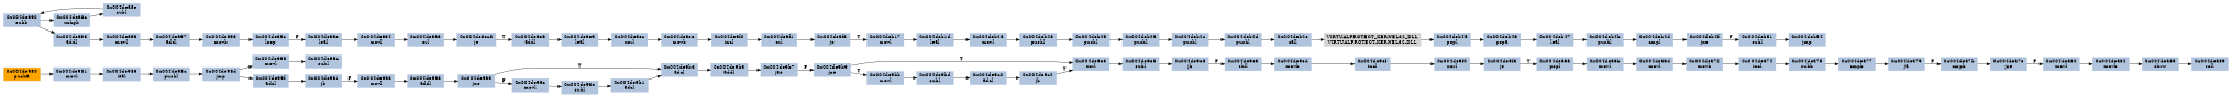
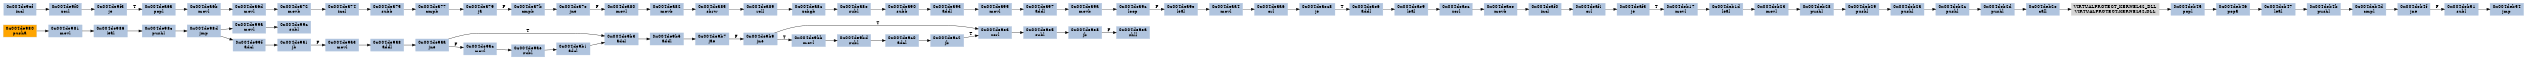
  strict digraph {
    rankdir=LR
    node [color=lightsteelblue fillcolor=lightsteelblue shape=rectangle style=filled]
    edge [color="#000000"]
    n1 [label="0x004de9c0\nadcl"]
    n2 [label="0x004de9c2\njb"]
    n3 [label="0x004de9e3\nxorl"]
    n4 [label="0x004de9e5\nsubl"]
    n5 [label="0x004de9a1\njb"]
    n6 [label="0x004de9a3\nmovl"]
    n7 [label="0x004de9a8\naddl"]
    n8 [label="0x004de9aa\njne"]
    n9 [label="0x004de9ea\nshll"]
-   n10 [label="0x004de9ed\nmovb"]
    n11 [label="0x004de9ef\nincl"]
    n12 [label="0x004de9f0\nxorl"]
    n13 [label="0x004deaec\nxorl"]
    n14 [label="0x004deaee\nmovb"]
    n15 [label="0x004deaf0\nincl"]
    n16 [label="0x004deaf1\norl"]
    n17 [label="0x004dea6b\nmovl"]
    n18 [label="0x004dea6d\nmovl"]
    n19 [label="0x004dea72\nmovb"]
    n20 [label="0x004dea74\nincl"]
    n21 [label="0x004deb46\npopa"]
    n22 [label="0x004deb47\nleal"]
    n23 [label="0x004deb4b\npushl"]
    n24 [label="0x004deb4d\ncmpl"]
    n25 [label="0x004de9b1\nadcl"]
    n26 [label="0x004de9b3\nadcl"]
    n27 [label="0x004de9b5\naddl"]
    n28 [label="0x004de9b7\njae"]
    n29 [label="0x004deae6\naddl"]
    n30 [label="0x004deae9\nleal"]
    n31 [label="0x004deb2c\npushl"]
    n32 [label="0x004deb2d\npushl"]
    n33 [label="0x004deb2e\ncall"]
    n34 [color=lightgrey fillcolor=lightgrey label="VIRTUALPROTECT_KERNEL32_DLL\nVIRTUALPROTECT-KERNEL32-DLL"]
    n35 [label="0x004dea7e\njne"]
    n36 [label="0x004dea80\nmovl"]
    n37 [label="0x004dea82\nmovb"]
    n38 [label="0x004dea85\nshrw"]
    n39 [label="0x004deb51\nsubl"]
    n40 [label="0x004deb54\njmp"]
    n41 [label="0x004dea75\nsubb"]
    n42 [label="0x004dea77\ncmpb"]
    n43 [label="0x004dea89\nroll"]
    n44 [label="0x004dea8c\nxchgb"]
    n45 [color=lightgrey fillcolor=orange label="0x004de980\npusha"]
    n46 [label="0x004de981\nmovl"]
    n47 [label="0x004de986\nleal"]
    n48 [label="0x004de98c\npushl"]
    n49 [label="0x004de9b9\njne"]
    n50 [label="0x004dea97\naddl"]
    n51 [label="0x004dea9a\nmovb"]
    n52 [label="0x004dea9c\nloop"]
    n53 [label="0x004dea9e\nleal"]
    n54 [label="0x004de9bb\nmovl"]
    n55 [label="0x004de9bd\nsubl"]
    n56 [label="0x004de98d\njmp"]
    n57 [label="0x004de99a\nmovl"]
    n58 [label="0x004de99f\nadcl"]
    n59 [label="0x004de99c\nsubl"]
    n60 [label="0x004de9e8\njb"]
    n61 [label="0x004deaf3\nje"]
    n62 [label="0x004deb17\nmovl"]
    n63 [label="0x004deb1d\nleal"]
    n64 [label="0x004deb23\nmovl"]
    n65 [label="0x004deb28\npushl"]
    n66 [label="0x004deb45\npopl"]
    n67 [label="0x004deb4f\njne"]
    n68 [label="0x004deb29\npushl"]
    n69 [label="0x004deb2a\npushl"]
    n70 [label="0x004de9ac\nmovl"]
    n71 [label="0x004dea6a\npopl"]
    n72 [label="0x004de9ae\nsubl"]
    n73 [label="0x004dea8e\nsubl"]
    n74 [label="0x004dea90\nsubb"]
    n75 [label="0x004de9f3\nje"]
    n76 [label="0x004dea93\naddl"]
    n77 [label="0x004dea95\nmovl"]
    n78 [label="0x004deaa4\nmovl"]
    n79 [label="0x004deaa6\norl"]
    n80 [label="0x004deaec8\nje"]
    n81 [label="0x004dea79\nja"]
    n82 [label="0x004dea7b\ncmpb"]
    n1 -> n2
    n2 -> n3 [label=T]
    n3 -> n4
    n4 -> n60
    n5 -> n6 [label=F]
    n6 -> n7
    n7 -> n8
    n8 -> n26 [label=T]
    n8 -> n70 [label=F]
-   n9 -> n10
-   n10 -> n11
    n11 -> n12
    n12 -> n75
    n13 -> n14
    n14 -> n15
    n15 -> n16
    n16 -> n61
    n17 -> n18
    n18 -> n19
    n19 -> n20
    n20 -> n41
    n21 -> n22
    n22 -> n23
    n23 -> n24
    n24 -> n67
    n25 -> n26
    n26 -> n27
    n27 -> n28
    n28 -> n49 [label=F]
    n29 -> n30
    n30 -> n13
    n31 -> n32
    n32 -> n33
    n33 -> n34
    n34 -> n66
    n35 -> n36 [label=F]
    n36 -> n37
    n37 -> n38
    n38 -> n43
    n39 -> n40
    n41 -> n42
    n42 -> n81
-   n74 -> n44
+   n43 -> n44
    n44 -> n73
    n45 -> n46
    n46 -> n47
    n47 -> n48
    n48 -> n56
    n49 -> n3 [label=T]
    n49 -> n54 [label=T]
    n50 -> n51
    n51 -> n52
    n52 -> n53 [label=F]
    n53 -> n78
    n54 -> n55
    n55 -> n1
    n56 -> n57
    n56 -> n58
    n57 -> n59
    n58 -> n5
    n60 -> n9 [label=F]
    n61 -> n62 [label=T]
    n62 -> n63
    n63 -> n64
    n64 -> n65
    n65 -> n68
    n66 -> n21
    n67 -> n39 [label=F]
    n68 -> n69
    n69 -> n31
    n70 -> n72
    n71 -> n17
    n72 -> n25
    n73 -> n74
    n74 -> n76
    n75 -> n71 [label=T]
    n76 -> n77
    n77 -> n50
    n78 -> n79
    n79 -> n80
    n80 -> n29 [label=T]
    n81 -> n82 [label=F]
    n82 -> n35
  }
